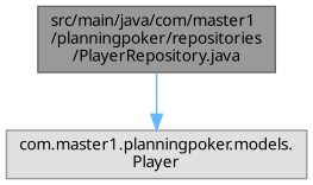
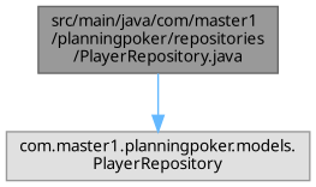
  digraph {
    fontname="Noto Sans"
    node [fontname="Noto Sans" fontsize=10 shape=box style=filled]
    n1 [color=gray40 fillcolor=grey60 fontcolor=black height=0.2 label="src/main/java/com/master1\l/planningpoker/repositories\l/PlayerRepository.java" width=0.4]
-   n2 [color=grey60 fillcolor="#E0E0E0" height=0.2 label="com.master1.planningpoker.models.\lPlayer" width=0.4]
+   n2 [color=grey60 fillcolor="#E0E0E0" height=0.2 label="com.master1.planningpoker.models.\lPlayerRepository" width=0.4]
    n1 -> n2 [color=steelblue1 fontname="Noto Sans" fontsize=10 labelfontname=Helvetica labelfontsize=10 style=solid]
  }
